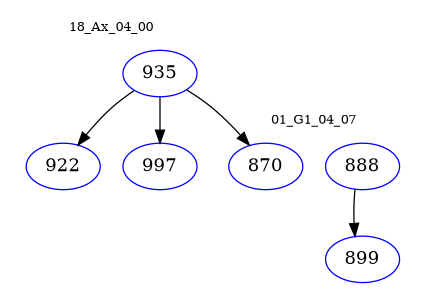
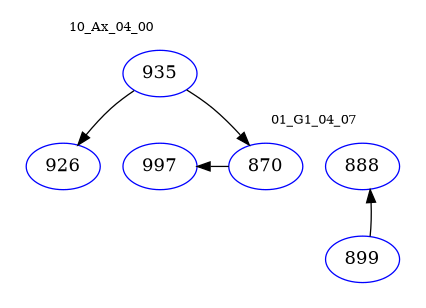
  digraph {
    node [color=blue]
    edge [color=black]
    n1 [label=935]
-   n2 [label=922]
+   n2 [label=926]
    n3 [label=997]
    n4 [label=888]
    n5 [label=870]
    n6 [label=899]
    subgraph cluster_1 {
      color=white
      fontsize=10
-     label="18_Ax_04_00"
+     label="10_Ax_04_00"
      n1
      n2
      n3
    }
    subgraph cluster_2 {
      color=white
      fontsize=10
      label="01_G1_04_07"
      n4
      n5
      n6
    }
    n1 -> n2
-   n1 -> n3
+   n5 -> n3
    n1 -> n5
-   n4 -> n6
+   n6 -> n4
  }
